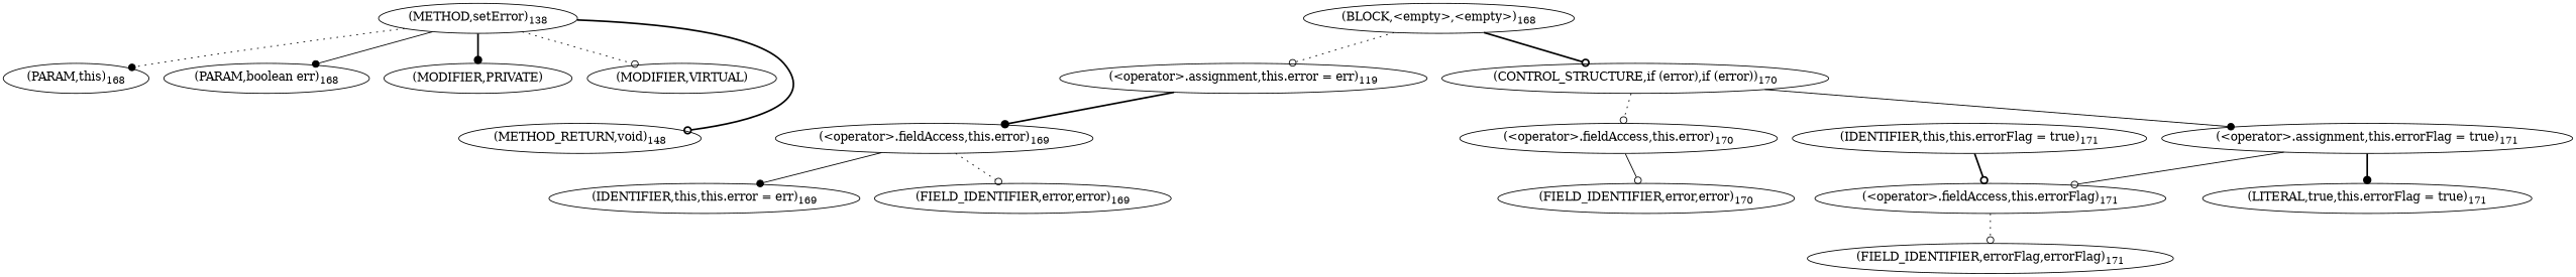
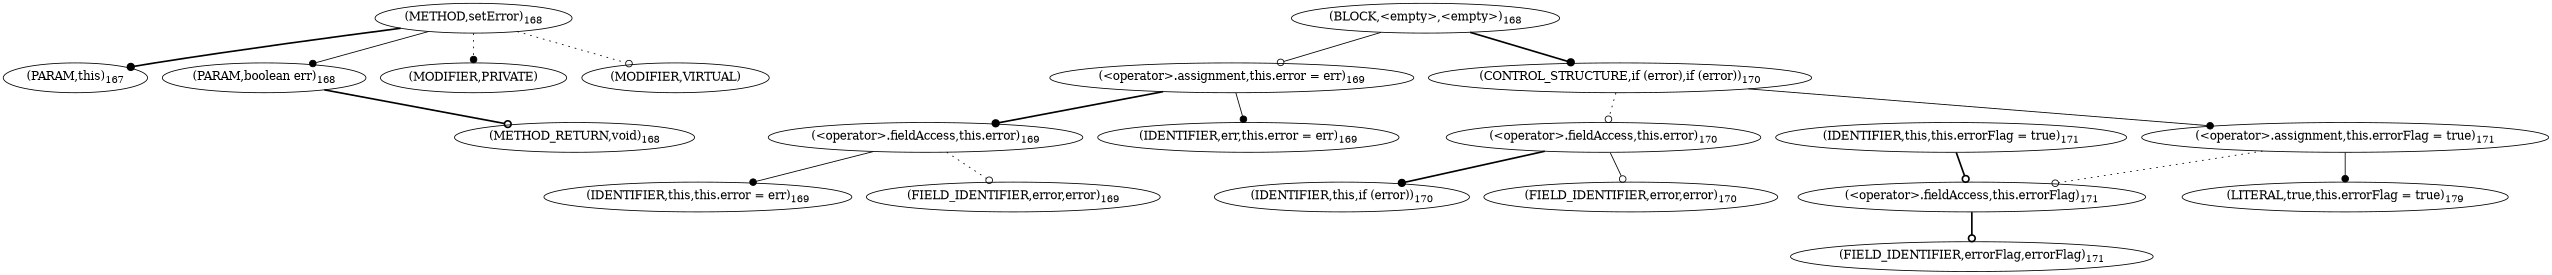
  digraph {
    edge [arrowhead=odot style=bold]
-   n1 [label=<(METHOD,setError)<SUB>138</SUB>>]
-   n2 [label=<(PARAM,this)<SUB>168</SUB>>]
+   n1 [label=<(METHOD,setError)<SUB>168</SUB>>]
+   n2 [label=<(PARAM,this)<SUB>167</SUB>>]
    n3 [label=<(PARAM,boolean err)<SUB>168</SUB>>]
    n4 [label=<(MODIFIER,PRIVATE)>]
    n5 [label=<(MODIFIER,VIRTUAL)>]
-   n6 [label=<(METHOD_RETURN,void)<SUB>148</SUB>>]
+   n6 [label=<(METHOD_RETURN,void)<SUB>168</SUB>>]
    n7 [label=<(BLOCK,&lt;empty&gt;,&lt;empty&gt;)<SUB>168</SUB>>]
-   n8 [label=<(&lt;operator&gt;.assignment,this.error = err)<SUB>119</SUB>>]
+   n8 [label=<(&lt;operator&gt;.assignment,this.error = err)<SUB>169</SUB>>]
    n9 [label=<(CONTROL_STRUCTURE,if (error),if (error))<SUB>170</SUB>>]
    n10 [label=<(&lt;operator&gt;.fieldAccess,this.error)<SUB>169</SUB>>]
+   n11 [label=<(IDENTIFIER,err,this.error = err)<SUB>169</SUB>>]
    n12 [label=<(&lt;operator&gt;.fieldAccess,this.error)<SUB>170</SUB>>]
    n13 [label=<(&lt;operator&gt;.assignment,this.errorFlag = true)<SUB>171</SUB>>]
    n14 [label=<(IDENTIFIER,this,this.error = err)<SUB>169</SUB>>]
    n15 [label=<(FIELD_IDENTIFIER,error,error)<SUB>169</SUB>>]
+   n16 [label=<(IDENTIFIER,this,if (error))<SUB>170</SUB>>]
    n17 [label=<(FIELD_IDENTIFIER,error,error)<SUB>170</SUB>>]
    n18 [label=<(&lt;operator&gt;.fieldAccess,this.errorFlag)<SUB>171</SUB>>]
-   n19 [label=<(LITERAL,true,this.errorFlag = true)<SUB>171</SUB>>]
+   n19 [label=<(LITERAL,true,this.errorFlag = true)<SUB>179</SUB>>]
    n20 [label=<(FIELD_IDENTIFIER,errorFlag,errorFlag)<SUB>171</SUB>>]
    n21 [label=<(IDENTIFIER,this,this.errorFlag = true)<SUB>171</SUB>>]
-   n1 -> n2 [arrowhead=dot style=dotted]
+   n1 -> n2 [arrowhead=dot]
    n1 -> n3 [arrowhead=dot style=solid]
-   n1 -> n4 [arrowhead=dot]
+   n1 -> n4 [arrowhead=dot style=dotted]
    n1 -> n5 [style=dotted]
-   n1 -> n6
-   n7 -> n8 [style=dotted]
-   n7 -> n9
+   n3 -> n6
+   n7 -> n8 [style=solid]
+   n7 -> n9 [arrowhead=dot]
    n8 -> n10 [arrowhead=dot]
+   n8 -> n11 [arrowhead=dot style=solid]
    n9 -> n12 [style=dotted]
    n9 -> n13 [arrowhead=dot style=solid]
    n10 -> n14 [arrowhead=dot style=solid]
    n10 -> n15 [style=dotted]
+   n12 -> n16 [arrowhead=dot]
    n12 -> n17 [style=solid]
-   n13 -> n18 [style=solid]
-   n13 -> n19 [arrowhead=dot]
-   n18 -> n20 [style=dotted]
+   n13 -> n18 [style=dotted]
+   n13 -> n19 [arrowhead=dot style=solid]
+   n18 -> n20
    n21 -> n18
  }
